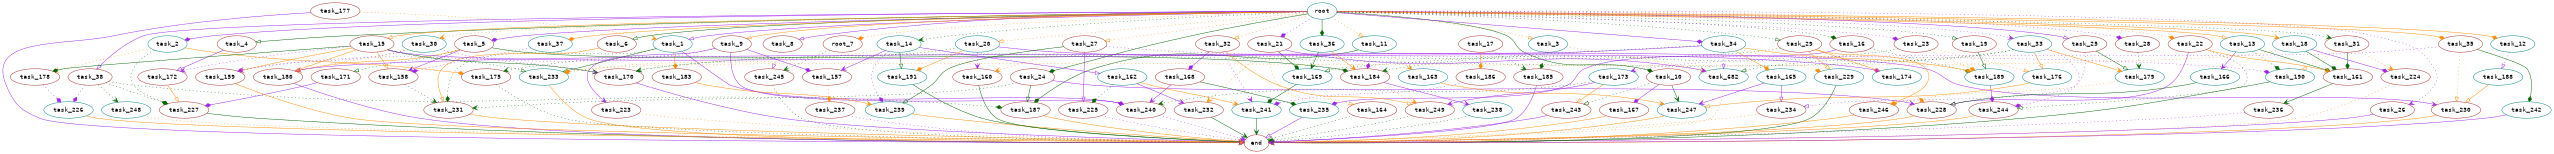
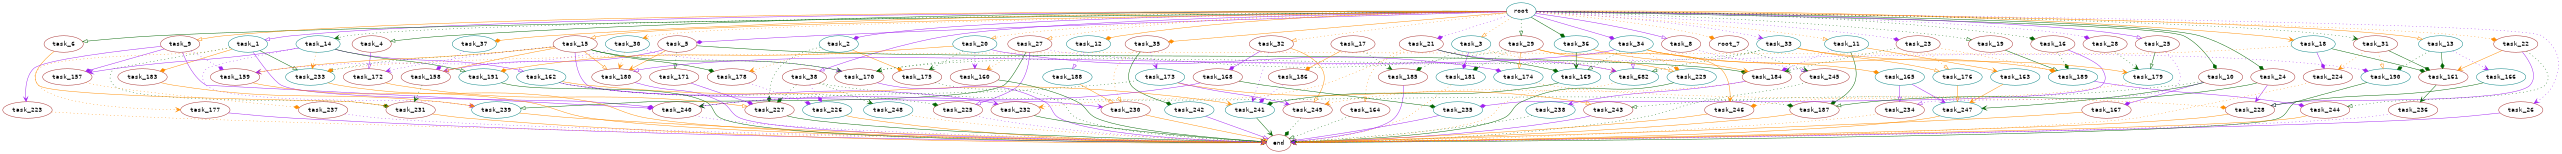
  digraph {
    fontname="DejaVu Sans Mono"
    node [color=brown fontname="DejaVu Sans Mono"]
    edge [arrowhead=diamond color=darkorange fontname="DejaVu Sans Mono" style=solid]
    root [color=teal]
    task_1 [color=teal]
    task_2 [color=teal]
    task_3 [color=teal]
    task_4
    task_5
    task_6
    n8 [label=root_7]
    task_8
    task_9
    task_10
    task_11 [color=teal]
    task_12 [color=teal]
    task_13 [color=teal]
    task_14 [color=teal]
    task_15
    task_16
    task_18 [color=teal]
    task_19
    task_20 [color=teal]
    task_21
    task_22
    task_23
    task_24
    task_25
    task_26
    task_27
    task_28
    task_29
    task_30 [color=teal]
    task_31
    task_32
    task_33 [color=teal]
    task_34 [color=teal]
    task_35
    task_36 [color=teal]
    task_37 [color=teal]
    task_38
    task_177
    task_183
    task_231
    task_233 [color=teal]
    task_240
    task_175
    task_178
    task_227
+   task_181 [color=teal]
    n48 [color=teal label=task_682]
    task_185
    task_172
    task_158
    task_171
    task_180
    task_184
    task_245
    task_157
    task_159
    task_223
    task_167
    task_243
    task_247 [color=teal]
    task_163 [color=teal]
    task_187
    task_188 [color=teal]
    task_161
    task_166 [color=teal]
    task_190 [color=teal]
    task_162 [color=teal]
    task_191 [color=teal]
    task_239 [color=teal]
    task_170
    task_230
    task_189 [color=teal]
    task_235 [color=teal]
    task_17
    task_186
    task_224
    task_160
    task_174 [color=teal]
    task_164
    task_169 [color=teal]
    task_232
    task_228
    task_244
    task_176 [color=teal]
    task_179 [color=teal]
    task_234
    end
    task_225
    task_229 [color=teal]
    task_246
    task_168
    task_241 [color=teal]
    task_249
    task_165 [color=teal]
    task_173 [color=teal]
    task_242 [color=teal]
    task_226 [color=teal]
    task_248 [color=teal]
    task_238 [color=teal]
    task_237
    task_236
    root -> task_1 [arrowhead=onormal color=purple]
    root -> task_2 [color=purple]
    root -> task_3 [arrowhead=onormal style=dotted]
    root -> task_4 [arrowhead=onormal color=darkgreen]
    root -> task_5 [color=purple]
    root -> task_6 [arrowhead=onormal color=darkgreen]
    root -> n8 [style=dotted]
    root -> task_8 [arrowhead=onormal color=purple]
    root -> task_9 [arrowhead=onormal]
    root -> task_10 [color=darkgreen]
    root -> task_11 [arrowhead=onormal style=dotted]
    root -> task_12
    root -> task_13 [arrowhead=onormal]
    root -> task_14 [arrowhead=vee color=darkgreen style=dotted]
    root -> task_15 [arrowhead=onormal]
    root -> task_16 [color=darkgreen style=dotted]
    root -> task_18 [arrowhead=vee]
    root -> task_19 [arrowhead=onormal color=darkgreen style=dotted]
    root -> task_20 [arrowhead=onormal style=dotted]
    root -> task_21 [color=purple style=dotted]
    root -> task_22 [style=dotted]
    root -> task_23 [color=purple style=dotted]
    root -> task_24 [color=darkgreen]
    root -> task_25 [arrowhead=onormal color=purple]
    root -> task_26 [arrowhead=vee color=purple style=dotted]
    root -> task_27 [arrowhead=onormal style=dotted]
    root -> task_28 [color=purple style=dotted]
    root -> task_29 [arrowhead=onormal color=darkgreen style=dotted]
    root -> task_30 [arrowhead=vee style=dotted]
    root -> task_31 [arrowhead=vee color=darkgreen style=dotted]
    root -> task_32 [arrowhead=onormal style=dotted]
    root -> task_33 [arrowhead=vee color=purple style=dotted]
    root -> task_34 [color=purple]
    root -> task_35
    root -> task_36 [color=darkgreen]
    root -> task_37
    root -> task_38 [arrowhead=onormal color=purple]
-   task_177 -> task_1 [arrowhead=vee style=dotted]
+   task_1 -> task_177 [arrowhead=vee style=dotted]
    task_1 -> task_183
    task_1 -> task_231 [color=darkgreen style=dotted]
    task_1 -> task_233 [arrowhead=onormal color=darkgreen]
    task_1 -> task_240 [color=purple]
    task_2 -> task_175
    task_2 -> task_178 [arrowhead=vee style=dotted]
    task_2 -> task_227 [color=darkgreen style=dotted]
+   task_3 -> task_181 [color=purple]
    task_3 -> n48 [arrowhead=vee style=dotted]
    task_3 -> task_185 [color=darkgreen style=dotted]
    task_4 -> task_172 [arrowhead=onormal color=purple]
    task_5 -> task_158 [arrowhead=vee color=purple]
    task_5 -> task_171 [arrowhead=onormal color=darkgreen style=dotted]
    task_5 -> task_180 [arrowhead=vee]
    task_5 -> task_184 [color=darkgreen]
    task_6 -> task_231 [arrowhead=onormal]
    n8 -> task_245 [arrowhead=vee color=darkgreen style=dotted]
    task_8 -> task_245 [arrowhead=onormal color=purple style=dotted]
    task_9 -> task_240 [color=purple]
    task_9 -> task_157 [color=purple]
    task_9 -> task_159 [color=purple style=dotted]
    task_9 -> task_223 [arrowhead=vee color=purple]
    task_10 -> task_167 [color=purple]
    task_10 -> task_243 [arrowhead=onormal color=darkgreen style=dotted]
    task_10 -> task_247 [arrowhead=vee color=darkgreen]
    task_11 -> task_184 [color=purple style=dotted]
-   task_11 -> task_163 [arrowhead=vee style=dotted]
+   task_11 -> task_163 [arrowhead=vee]
    task_11 -> task_187 [color=darkgreen]
    task_12 -> task_188 [arrowhead=onormal color=purple style=dotted]
    task_13 -> task_161 [color=darkgreen]
-   task_13 -> task_166 [arrowhead=vee color=purple]
+   task_13 -> task_166 [arrowhead=vee color=purple style=dotted]
    task_13 -> task_190 [color=darkgreen style=dotted]
    task_14 -> task_233 [arrowhead=vee style=dotted]
    task_14 -> task_157 [arrowhead=vee color=purple]
    task_14 -> task_162 [arrowhead=onormal color=purple]
    task_14 -> task_191 [arrowhead=onormal color=darkgreen]
    task_14 -> task_239 [color=purple style=dotted]
    task_15 -> task_233 [arrowhead=onormal color=darkgreen style=dotted]
    task_15 -> task_178 [color=darkgreen]
    task_15 -> task_172 [arrowhead=vee color=purple style=dotted]
    task_15 -> task_158 [arrowhead=onormal]
    task_15 -> task_180 [arrowhead=onormal]
    task_15 -> task_159 [arrowhead=vee]
    task_15 -> task_170 [arrowhead=vee color=darkgreen]
    task_15 -> task_230 [arrowhead=vee color=purple]
    task_16 -> task_189 [color=darkgreen style=dotted]
    task_16 -> task_235 [color=purple]
    task_18 -> task_233 [style=dotted]
    task_18 -> task_161 [color=darkgreen]
    task_18 -> task_224 [color=purple]
    task_19 -> task_189 [arrowhead=onormal color=darkgreen]
    task_20 -> task_175 [arrowhead=vee color=darkgreen style=dotted]
    task_20 -> task_191
    task_20 -> task_160 [arrowhead=vee color=purple style=dotted]
    task_20 -> task_174 [color=purple]
    task_21 -> n48 [arrowhead=vee color=purple]
    task_21 -> task_164 [arrowhead=onormal style=dotted]
    task_21 -> task_169 [color=darkgreen]
    task_21 -> task_232 [arrowhead=vee style=dotted]
    task_22 -> task_161 [arrowhead=vee]
    task_22 -> task_228 [arrowhead=onormal color=purple]
    task_22 -> task_244 [arrowhead=onormal color=darkgreen style=dotted]
    task_23 -> task_184 [arrowhead=vee color=darkgreen style=dotted]
    task_23 -> task_189 [style=dotted]
    task_23 -> task_176 [arrowhead=onormal style=dotted]
-   task_24 -> task_231 [arrowhead=vee color=darkgreen style=dotted]
    task_24 -> task_187 [arrowhead=onormal color=darkgreen]
    task_24 -> task_228 [arrowhead=vee color=purple]
    task_25 -> task_179 [arrowhead=onormal color=darkgreen]
    task_25 -> task_234 [arrowhead=onormal color=purple style=dotted]
    task_26 -> end [color=purple]
    task_27 -> task_190 [color=purple style=dotted]
    task_27 -> task_239 [arrowhead=onormal color=darkgreen]
    task_27 -> task_160 [arrowhead=vee style=dotted]
    task_27 -> task_225 [arrowhead=onormal color=purple]
    task_28 -> task_179 [arrowhead=vee color=darkgreen style=dotted]
+   task_29 -> task_181 [color=darkgreen style=dotted]
    task_29 -> task_170 [arrowhead=vee color=darkgreen style=dotted]
    task_29 -> task_174 [arrowhead=onormal]
    task_29 -> task_229 [arrowhead=onormal]
    task_29 -> task_246 [arrowhead=vee]
    task_30 -> task_180 [arrowhead=vee style=dotted]
    task_30 -> task_159 [arrowhead=vee color=purple style=dotted]
    task_30 -> task_170 [arrowhead=onormal color=purple style=dotted]
    task_31 -> task_161 [color=darkgreen]
    task_31 -> task_190 [arrowhead=onormal style=dotted]
    task_31 -> task_224 [arrowhead=vee style=dotted]
    task_32 -> task_168 [color=purple]
    task_32 -> task_241 [arrowhead=vee color=purple style=dotted]
    task_32 -> task_249 [arrowhead=onormal]
    task_33 -> n48 [arrowhead=onormal color=darkgreen style=dotted]
    task_33 -> task_170 [arrowhead=onormal color=darkgreen style=dotted]
-   task_33 -> task_244 [color=purple style=dotted]
    task_33 -> task_176 [arrowhead=onormal]
    task_33 -> task_179 [arrowhead=vee]
    task_34 -> n48 [arrowhead=onormal color=purple style=dotted]
    task_34 -> task_180 [arrowhead=onormal color=purple]
    task_34 -> task_189
    task_34 -> task_169 [arrowhead=onormal color=darkgreen style=dotted]
    task_34 -> task_229 [style=dotted]
    task_34 -> task_165
    task_35 -> task_230 [arrowhead=onormal style=dotted]
    task_35 -> task_173 [arrowhead=vee color=purple style=dotted]
    task_35 -> task_242 [color=darkgreen]
    task_36 -> task_184 [arrowhead=vee]
    task_36 -> task_169 [arrowhead=vee color=darkgreen]
    task_37 -> task_158 [color=purple style=dotted]
    task_38 -> task_227 [color=darkgreen style=dotted]
    task_38 -> task_187 [color=darkgreen style=dotted]
    task_38 -> task_226 [color=purple style=dotted]
    task_38 -> task_248 [arrowhead=vee color=darkgreen style=dotted]
    task_177 -> end [color=purple]
    task_183 -> task_239 [arrowhead=vee]
    task_231 -> end [arrowhead=onormal]
    task_233 -> end [arrowhead=vee]
    task_240 -> end [arrowhead=vee color=purple style=dotted]
    task_175 -> end [arrowhead=onormal color=darkgreen style=dotted]
    task_178 -> task_226 [color=purple style=dotted]
    task_227 -> end [arrowhead=vee color=darkgreen]
+   task_181 -> end [style=dotted]
    n48 -> end [style=dotted]
    task_185 -> end [arrowhead=onormal color=purple]
    task_172 -> task_227 [arrowhead=onormal]
    task_158 -> task_231 [arrowhead=vee color=darkgreen style=dotted]
    task_171 -> task_227 [color=purple]
    task_180 -> end [arrowhead=onormal color=purple]
    task_184 -> task_249 [arrowhead=vee style=dotted]
    task_184 -> task_238 [arrowhead=vee color=purple]
    task_245 -> end [arrowhead=vee color=darkgreen style=dotted]
    task_157 -> task_237 [style=dotted]
    task_159 -> end [arrowhead=onormal]
    task_223 -> end [arrowhead=vee style=dotted]
    task_167 -> end
    task_243 -> end [color=purple]
    task_247 -> end [arrowhead=onormal]
    task_163 -> task_247 [arrowhead=vee]
    task_187 -> end [arrowhead=onormal]
    task_188 -> task_230 [arrowhead=onormal]
    task_161 -> task_236 [arrowhead=vee color=darkgreen]
    task_166 -> task_228 [arrowhead=onormal color=darkgreen]
    task_190 -> end [color=darkgreen]
    task_162 -> task_232 [arrowhead=vee color=purple]
    task_162 -> task_225 [color=darkgreen style=dotted]
    task_162 -> task_241 [arrowhead=vee]
    task_191 -> end [color=darkgreen]
    task_239 -> end [arrowhead=vee]
    task_170 -> end [arrowhead=vee color=purple]
    task_230 -> end [arrowhead=vee]
    task_189 -> task_244 [color=purple]
    task_235 -> end [arrowhead=onormal color=purple]
    task_17 -> task_185 [arrowhead=vee color=darkgreen style=dotted]
    task_17 -> task_186
    task_186 -> task_241 [color=purple style=dotted]
    task_224 -> end [arrowhead=onormal style=dotted]
    task_160 -> end [arrowhead=onormal color=darkgreen]
    task_174 -> task_228 [style=dotted]
    task_164 -> end [arrowhead=onormal color=darkgreen style=dotted]
    task_169 -> task_241 [color=darkgreen]
    task_232 -> end [arrowhead=vee color=darkgreen]
    task_228 -> end
    task_244 -> end
    task_176 -> task_247 [arrowhead=onormal]
    task_179 -> task_246 [style=dotted]
    task_234 -> end [arrowhead=vee style=dotted]
    task_225 -> end [arrowhead=vee color=purple style=dotted]
    task_229 -> end [arrowhead=vee color=darkgreen]
    task_246 -> end [arrowhead=vee]
    task_168 -> task_240 [arrowhead=vee color=purple]
    task_168 -> task_235 [color=darkgreen]
    task_241 -> end [arrowhead=vee color=darkgreen]
    task_249 -> end [color=darkgreen style=dotted]
    task_165 -> task_247 [arrowhead=vee color=purple]
    task_165 -> task_234 [arrowhead=onormal color=purple]
    task_173 -> task_240 [arrowhead=vee color=darkgreen style=dotted]
    task_173 -> task_243 [arrowhead=onormal]
    task_173 -> task_249 [arrowhead=vee color=purple]
    task_242 -> end [arrowhead=onormal color=purple]
    task_226 -> end [arrowhead=vee]
    task_248 -> end [arrowhead=vee style=dotted]
    task_238 -> end [color=darkgreen style=dotted]
    task_237 -> end [arrowhead=onormal color=purple style=dotted]
    task_236 -> end [arrowhead=vee color=purple style=dotted]
  }
